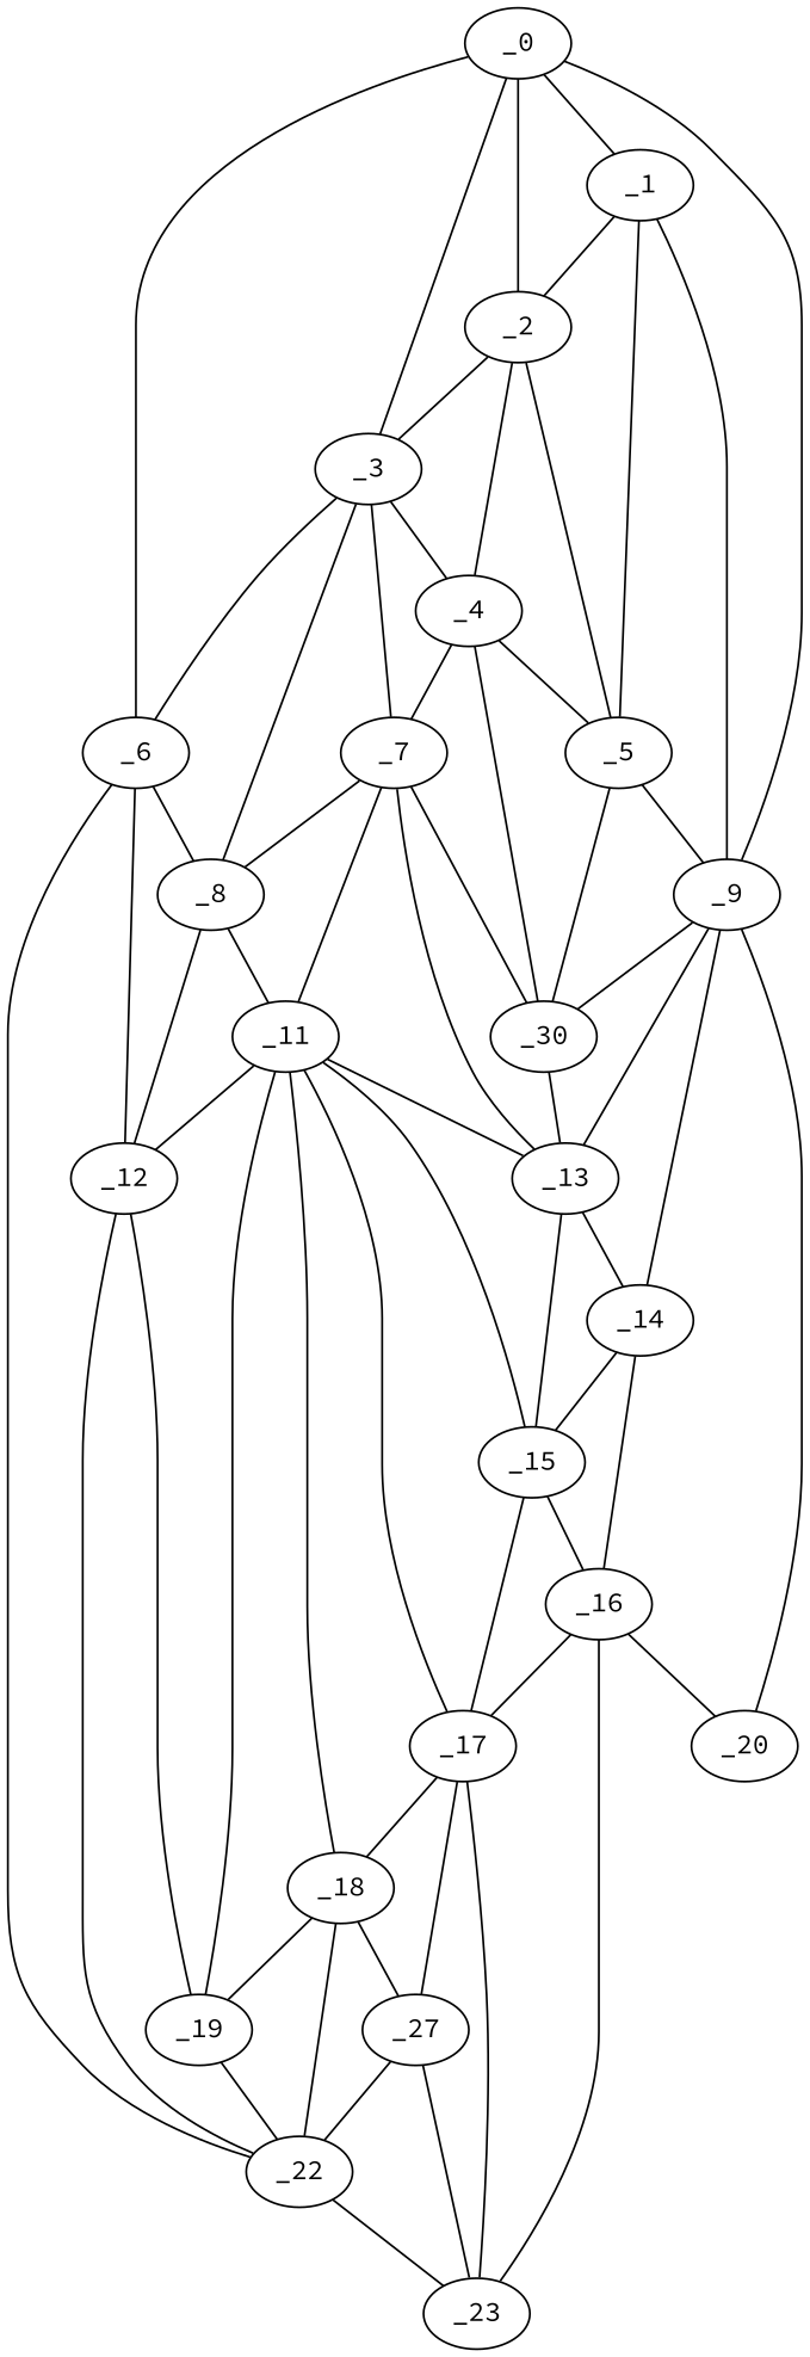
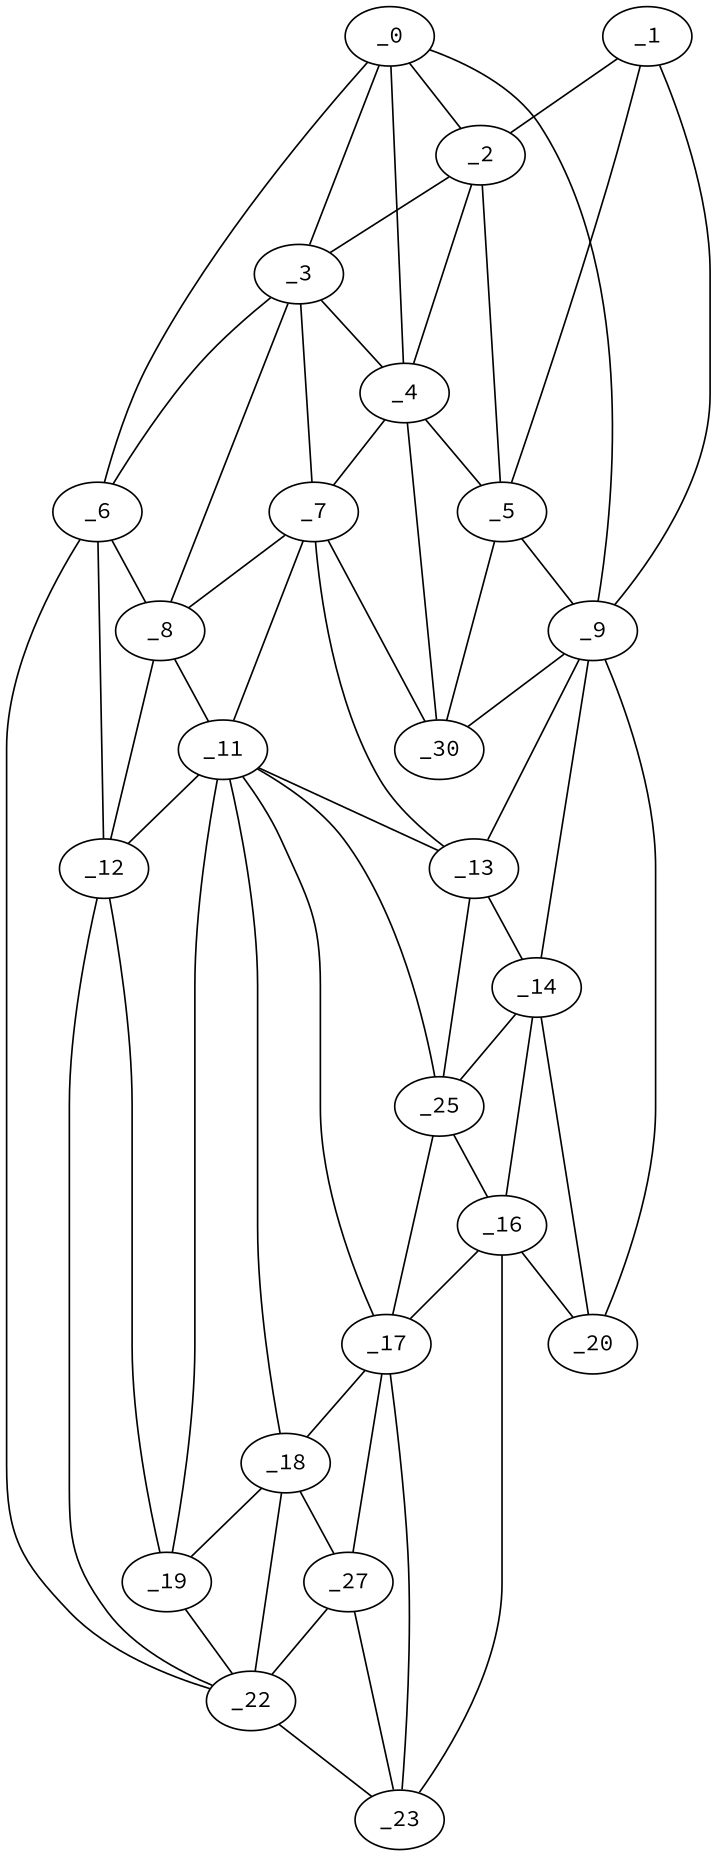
  graph {
    fontname="Source Code Pro"
    node [fontname="Source Code Pro" x=64 y=41]
    edge [fontname="Source Code Pro" valence=2]
    _0 [x=8 y=45]
    _1 [x=35]
    _2 [x=39 y=47]
    _3 [x=43 y=60]
    _6 [y=101]
    _9 [x=68 y=31]
    _5 [y=43]
    _4 [x=61 y=51]
    _7 [x=66 y=64]
    _8 [x=67 y=76]
    _12 [x=78 y=97]
    _22 [x=124 y=87]
    n13 [label=_30 x=73]
    _13 [x=83]
    _14 [x=95 y=37]
    _20 [x=119 y=28]
    _11 [x=78 y=80]
    _19 [x=114 y=88]
    _23 [x=125 y=42]
-   _15 [x=97 y=43]
+   _15 [x=97 y=43 label=_25]
    _16 [x=109 y=49]
    _17 [x=109 y=54]
    _18 [x=112 y=72]
    n24 [label=_27 x=122 y=64]
-   _0 -- _1 [valence=1]
+   _0 -- _4 [valence=1]
    _0 -- _2
    _0 -- _3 [valence=1]
    _0 -- _6 [valence=1]
    _0 -- _9 [valence=1]
    _1 -- _2
    _1 -- _9
    _1 -- _5 [valence=1]
    _2 -- _3
    _2 -- _5 [valence=1]
    _2 -- _4
    _3 -- _6
    _3 -- _4
    _3 -- _7
    _3 -- _8 [valence=1]
    _6 -- _8
    _6 -- _12 [valence=1]
    _6 -- _22 [valence=1]
    _9 -- n13
    _9 -- _13
    _9 -- _14
    _9 -- _20 [valence=1]
    _5 -- _9
    _5 -- n13
    _4 -- _5 [valence=1]
    _4 -- _7
    _4 -- n13
    _7 -- _8
    _7 -- n13 [valence=1]
    _7 -- _13 [valence=1]
    _7 -- _11
    _8 -- _12
    _8 -- _11
    _12 -- _22
    _12 -- _19
    _22 -- _23 [valence=1]
-   n13 -- _13
    _13 -- _14
    _13 -- _15
+   _14 -- _20 [valence=1]
    _14 -- _15 [valence=1]
    _14 -- _16 [valence=1]
    _11 -- _12
    _11 -- _13 [valence=1]
    _11 -- _19
    _11 -- _15
    _11 -- _17 [valence=1]
    _11 -- _18
    _19 -- _22
    _15 -- _16
    _15 -- _17
    _16 -- _20 [valence=1]
    _16 -- _23
    _16 -- _17 [valence=1]
    _17 -- _23 [valence=1]
    _17 -- _18 [valence=1]
    _17 -- n24
    _18 -- _22
    _18 -- _19
    _18 -- n24
    n24 -- _22 [valence=1]
    n24 -- _23 [valence=1]
  }
